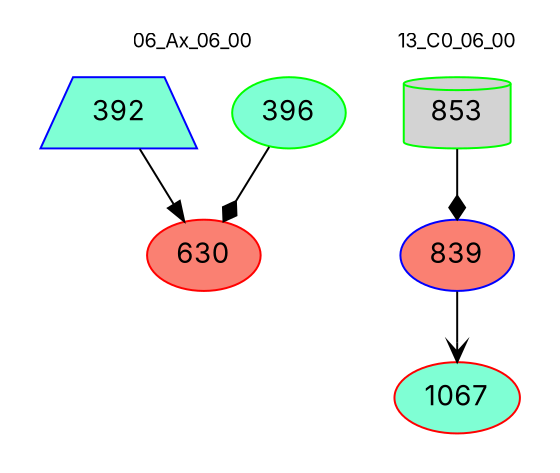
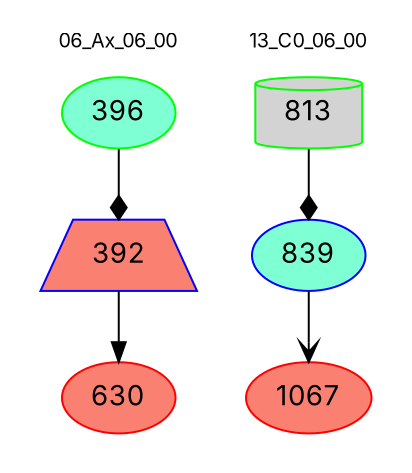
  digraph {
    fontname=Inter
    node [color=green fillcolor=salmon fontname=Inter shape=ellipse style=filled]
    edge [arrowhead=diamond color=black fontname=Inter]
    n1 [fillcolor=aquamarine label=396]
-   n2 [color=blue fillcolor=aquamarine label=392 shape=trapezium]
+   n2 [color=blue label=392 shape=trapezium]
    n3 [color=red label=630]
-   n4 [fillcolor=lightgrey label=853 shape=cylinder]
-   n5 [color=blue label=839]
-   n6 [color=red fillcolor=aquamarine label=1067]
+   n4 [fillcolor=lightgrey label=813 shape=cylinder]
+   n5 [color=blue fillcolor=aquamarine label=839]
+   n6 [color=red label=1067]
    subgraph cluster_1 {
      color=white
      fontsize=10
      label="06_Ax_06_00"
      n1
      n2
      n3
    }
    subgraph cluster_2 {
      color=white
      fontsize=10
      label="13_C0_06_00"
      n4
      n5
      n6
    }
-   n1 -> n3
+   n1 -> n2
    n2 -> n3 [arrowhead=normal]
    n4 -> n5
    n5 -> n6 [arrowhead=vee]
  }
